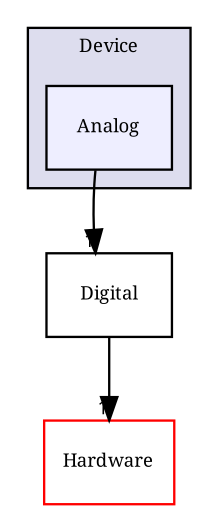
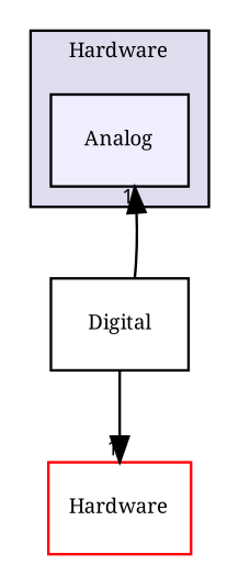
  digraph {
    compound=true
    fontname="Noto Serif"
    node [fontname="Noto Serif" fontsize=8 shape=box style=filled]
    edge [fontname="Noto Serif" headlabel=1 labeldistance=1.5 labelfontname=Sans labelfontsize=8]
    n1 [fillcolor="#eeeeff" label=Analog pencolor=black]
    n2 [label=Digital style=""]
    n3 [color=red fillcolor=white label=Hardware]
    subgraph cluster_1 {
      bgcolor="#ddddee"
      fontsize=8
-     label=Device
+     label=Hardware
      pencolor=black
      n1
    }
-   n1 -> n2
+   n2 -> n1
    n2 -> n3
  }
